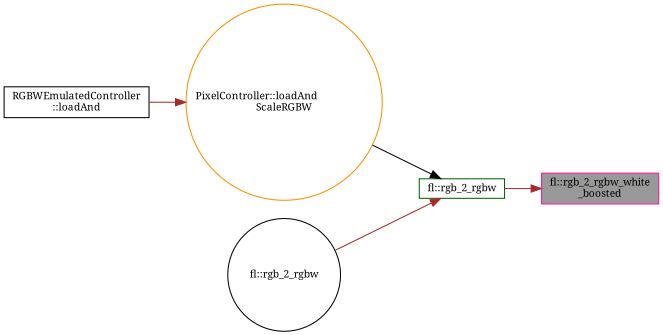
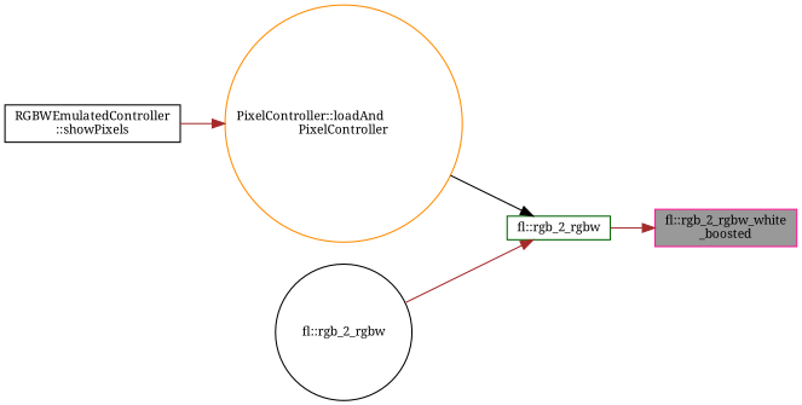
  digraph {
    fontname="Noto Serif"
    rankdir=RL
    node [color=black fillcolor=white fontname="Noto Serif" fontsize=10 shape=box style=filled]
    edge [color=brown dir=back fontname="Noto Serif" fontsize=10 labelfontname=Helvetica labelfontsize=10 style=solid]
    n1 [color=deeppink fillcolor=grey60 fontcolor=black height=0.2 label="fl::rgb_2_rgbw_white\l_boosted" width=0.4]
    n2 [color=darkgreen height=0.2 label="fl::rgb_2_rgbw" width=0.4]
-   n3 [color=darkorange height=0.2 label="PixelController::loadAnd\lScaleRGBW" shape=circle width=0.4]
+   n3 [color=darkorange height=0.2 label="PixelController::loadAnd\lPixelController" shape=circle width=0.4]
    n4 [height=0.2 label="fl::rgb_2_rgbw" shape=circle width=0.4]
-   n5 [height=0.2 label="RGBWEmulatedController\l::loadAnd" width=0.4]
+   n5 [height=0.2 label="RGBWEmulatedController\l::showPixels" width=0.4]
    n1 -> n2
    n2 -> n3 [color=black]
    n2 -> n4
    n3 -> n5
  }
